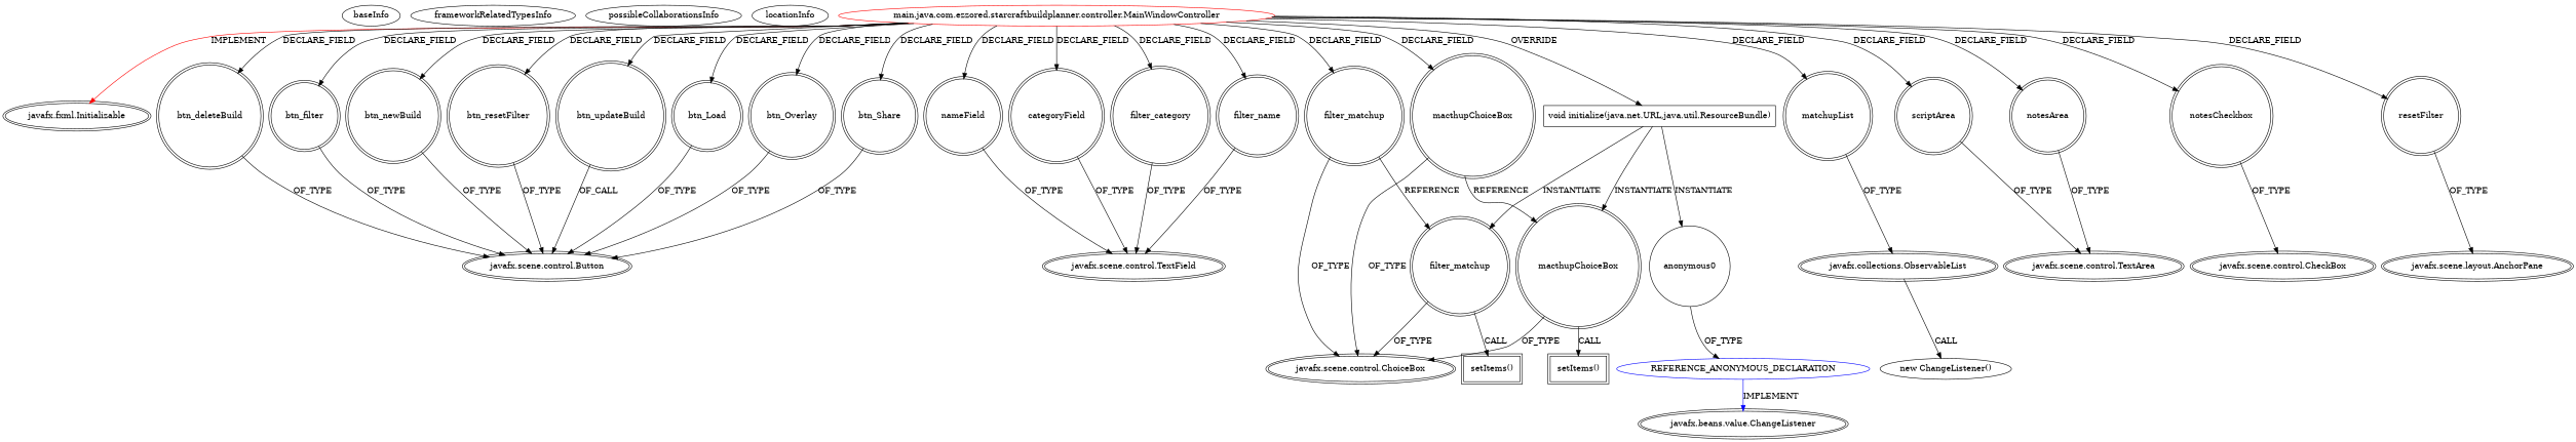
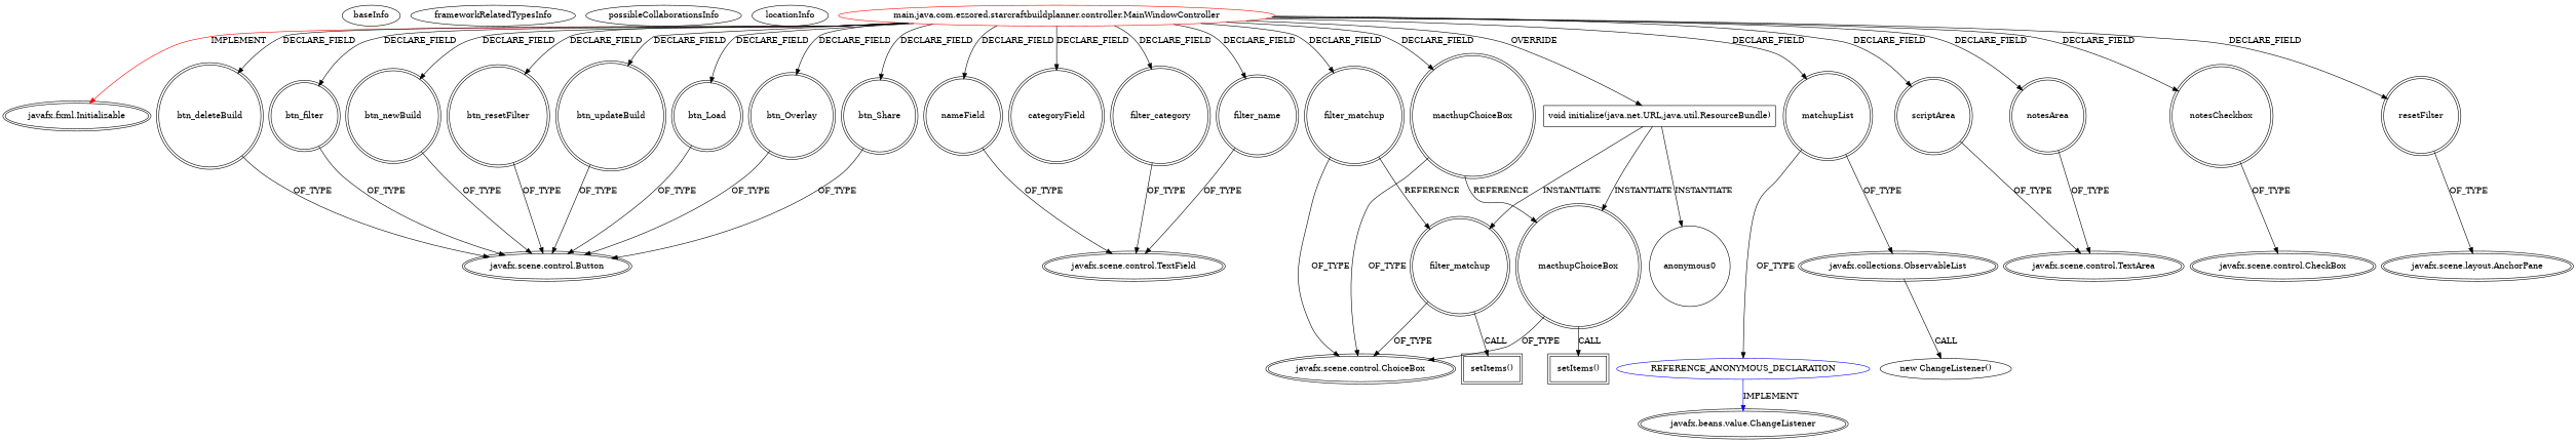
  digraph {
    node [isFrameworkType=true vertexType=FIELD_DECLARATION peripheries=2 shape=circle]
    baseInfo [category=extension_graph graphId=2923 isAnonymous=false possibleRelation=true isFrameworkType="" vertexType="" peripheries="" shape=""]
    frameworkRelatedTypesInfo [0="javafx.fxml.Initializable" isFrameworkType="" vertexType="" peripheries="" shape=""]
    possibleCollaborationsInfo [0="2923~OVERRIDING_METHOD_DECLARATION-INSTANTIATION-~javafx.fxml.Initializable ~javafx.beans.value.ChangeListener ~false~true" isFrameworkType="" vertexType="" peripheries="" shape=""]
    locationInfo [contextSignature=MainWindowController filePath="/henrik-bak-scbuildplanner/scbuildplanner-master/src/main/java/com/ezzored/starcraftbuildplanner/controller/MainWindowController.java" graphId=2923 projectName="henrik-bak-scbuildplanner" isFrameworkType="" vertexType="" peripheries="" shape=""]
    n5 [color=red isFrameworkType=false label="main.java.com.ezzored.starcraftbuildplanner.controller.MainWindowController" vertexType=ROOT_CLIENT_CLASS_DECLARATION peripheries="" shape=""]
    n6 [label="javafx.fxml.Initializable" vertexType=FRAMEWORK_INTERFACE_TYPE shape=""]
    n7 [label=btn_Load]
    n8 [label=btn_Overlay]
    n9 [label=btn_Share]
    n10 [label=btn_deleteBuild]
    n11 [label=btn_filter]
    n12 [label=btn_newBuild]
    n13 [label=btn_resetFilter]
    n14 [label=btn_updateBuild]
    n15 [label=categoryField]
    n16 [label=filter_category]
    n17 [label=filter_matchup]
    n18 [label=filter_name]
    n19 [label=macthupChoiceBox]
    n20 [label=matchupList]
    n21 [label=nameField]
    n22 [label=notesArea]
    n23 [label=notesCheckbox]
    n24 [label=resetFilter]
    n25 [label=scriptArea]
    n26 [isFrameworkType=false label="void initialize(java.net.URL,java.util.ResourceBundle)" shape=box vertexType=OVERRIDING_METHOD_DECLARATION peripheries=""]
    n27 [label="javafx.scene.control.Button" vertexType=FRAMEWORK_CLASS_TYPE shape=""]
    n28 [label="javafx.scene.control.TextField" vertexType=FRAMEWORK_CLASS_TYPE shape=""]
    n29 [label="javafx.scene.control.ChoiceBox" vertexType=FRAMEWORK_CLASS_TYPE shape=""]
    n30 [label=filter_matchup vertexType=VARIABLE_EXPRESION]
    n31 [label=macthupChoiceBox vertexType=VARIABLE_EXPRESION]
    n32 [label="javafx.collections.ObservableList" vertexType=FRAMEWORK_INTERFACE_TYPE shape=""]
    n33 [label="javafx.scene.control.TextArea" vertexType=FRAMEWORK_CLASS_TYPE shape=""]
    n34 [label="javafx.scene.control.CheckBox" vertexType=FRAMEWORK_CLASS_TYPE shape=""]
    n35 [label="javafx.scene.layout.AnchorPane" vertexType=FRAMEWORK_CLASS_TYPE shape=""]
    n36 [isFrameworkType=false label=anonymous0 vertexType=VARIABLE_EXPRESION peripheries=""]
    n37 [label="setItems()" shape=box vertexType=INSIDE_CALL]
    n38 [label="setItems()" shape=box vertexType=INSIDE_CALL]
    n39 [isFrameworkType=false label="new ChangeListener()" vertexType=CONSTRUCTOR_CALL peripheries="" shape=""]
    n40 [color=blue isFrameworkType=false label=REFERENCE_ANONYMOUS_DECLARATION vertexType=REFERENCE_ANONYMOUS_DECLARATION peripheries="" shape=""]
    n41 [label="javafx.beans.value.ChangeListener" vertexType=FRAMEWORK_INTERFACE_TYPE shape=""]
    n5 -> n6 [color=red label=IMPLEMENT]
    n5 -> n7 [label=DECLARE_FIELD]
    n5 -> n8 [label=DECLARE_FIELD]
    n5 -> n9 [label=DECLARE_FIELD]
    n5 -> n10 [label=DECLARE_FIELD]
    n5 -> n11 [label=DECLARE_FIELD]
    n5 -> n12 [label=DECLARE_FIELD]
    n5 -> n13 [label=DECLARE_FIELD]
    n5 -> n14 [label=DECLARE_FIELD]
    n5 -> n15 [label=DECLARE_FIELD]
    n5 -> n16 [label=DECLARE_FIELD]
    n5 -> n17 [label=DECLARE_FIELD]
    n5 -> n18 [label=DECLARE_FIELD]
    n5 -> n19 [label=DECLARE_FIELD]
    n5 -> n20 [label=DECLARE_FIELD]
    n5 -> n21 [label=DECLARE_FIELD]
    n5 -> n22 [label=DECLARE_FIELD]
    n5 -> n23 [label=DECLARE_FIELD]
    n5 -> n24 [label=DECLARE_FIELD]
    n5 -> n25 [label=DECLARE_FIELD]
    n5 -> n26 [label=OVERRIDE]
    n7 -> n27 [label=OF_TYPE]
    n8 -> n27 [label=OF_TYPE]
    n9 -> n27 [label=OF_TYPE]
    n10 -> n27 [label=OF_TYPE]
    n11 -> n27 [label=OF_TYPE]
    n12 -> n27 [label=OF_TYPE]
    n13 -> n27 [label=OF_TYPE]
-   n14 -> n27 [label=OF_CALL]
-   n15 -> n28 [label=OF_TYPE]
+   n14 -> n27 [label=OF_TYPE]
    n16 -> n28 [label=OF_TYPE]
    n17 -> n29 [label=OF_TYPE]
    n17 -> n30 [label=REFERENCE]
    n18 -> n28 [label=OF_TYPE]
    n19 -> n29 [label=OF_TYPE]
    n19 -> n31 [label=REFERENCE]
    n20 -> n32 [label=OF_TYPE]
    n21 -> n28 [label=OF_TYPE]
    n22 -> n33 [label=OF_TYPE]
    n23 -> n34 [label=OF_TYPE]
    n24 -> n35 [label=OF_TYPE]
    n25 -> n33 [label=OF_TYPE]
    n26 -> n30 [label=INSTANTIATE]
    n26 -> n31 [label=INSTANTIATE]
    n26 -> n36 [label=INSTANTIATE]
    n30 -> n29 [label=OF_TYPE]
    n30 -> n37 [label=CALL]
    n31 -> n29 [label=OF_TYPE]
    n31 -> n38 [label=CALL]
    n32 -> n39 [label=CALL]
-   n36 -> n40 [label=OF_TYPE]
+   n20 -> n40 [label=OF_TYPE]
    n40 -> n41 [color=blue label=IMPLEMENT]
  }
